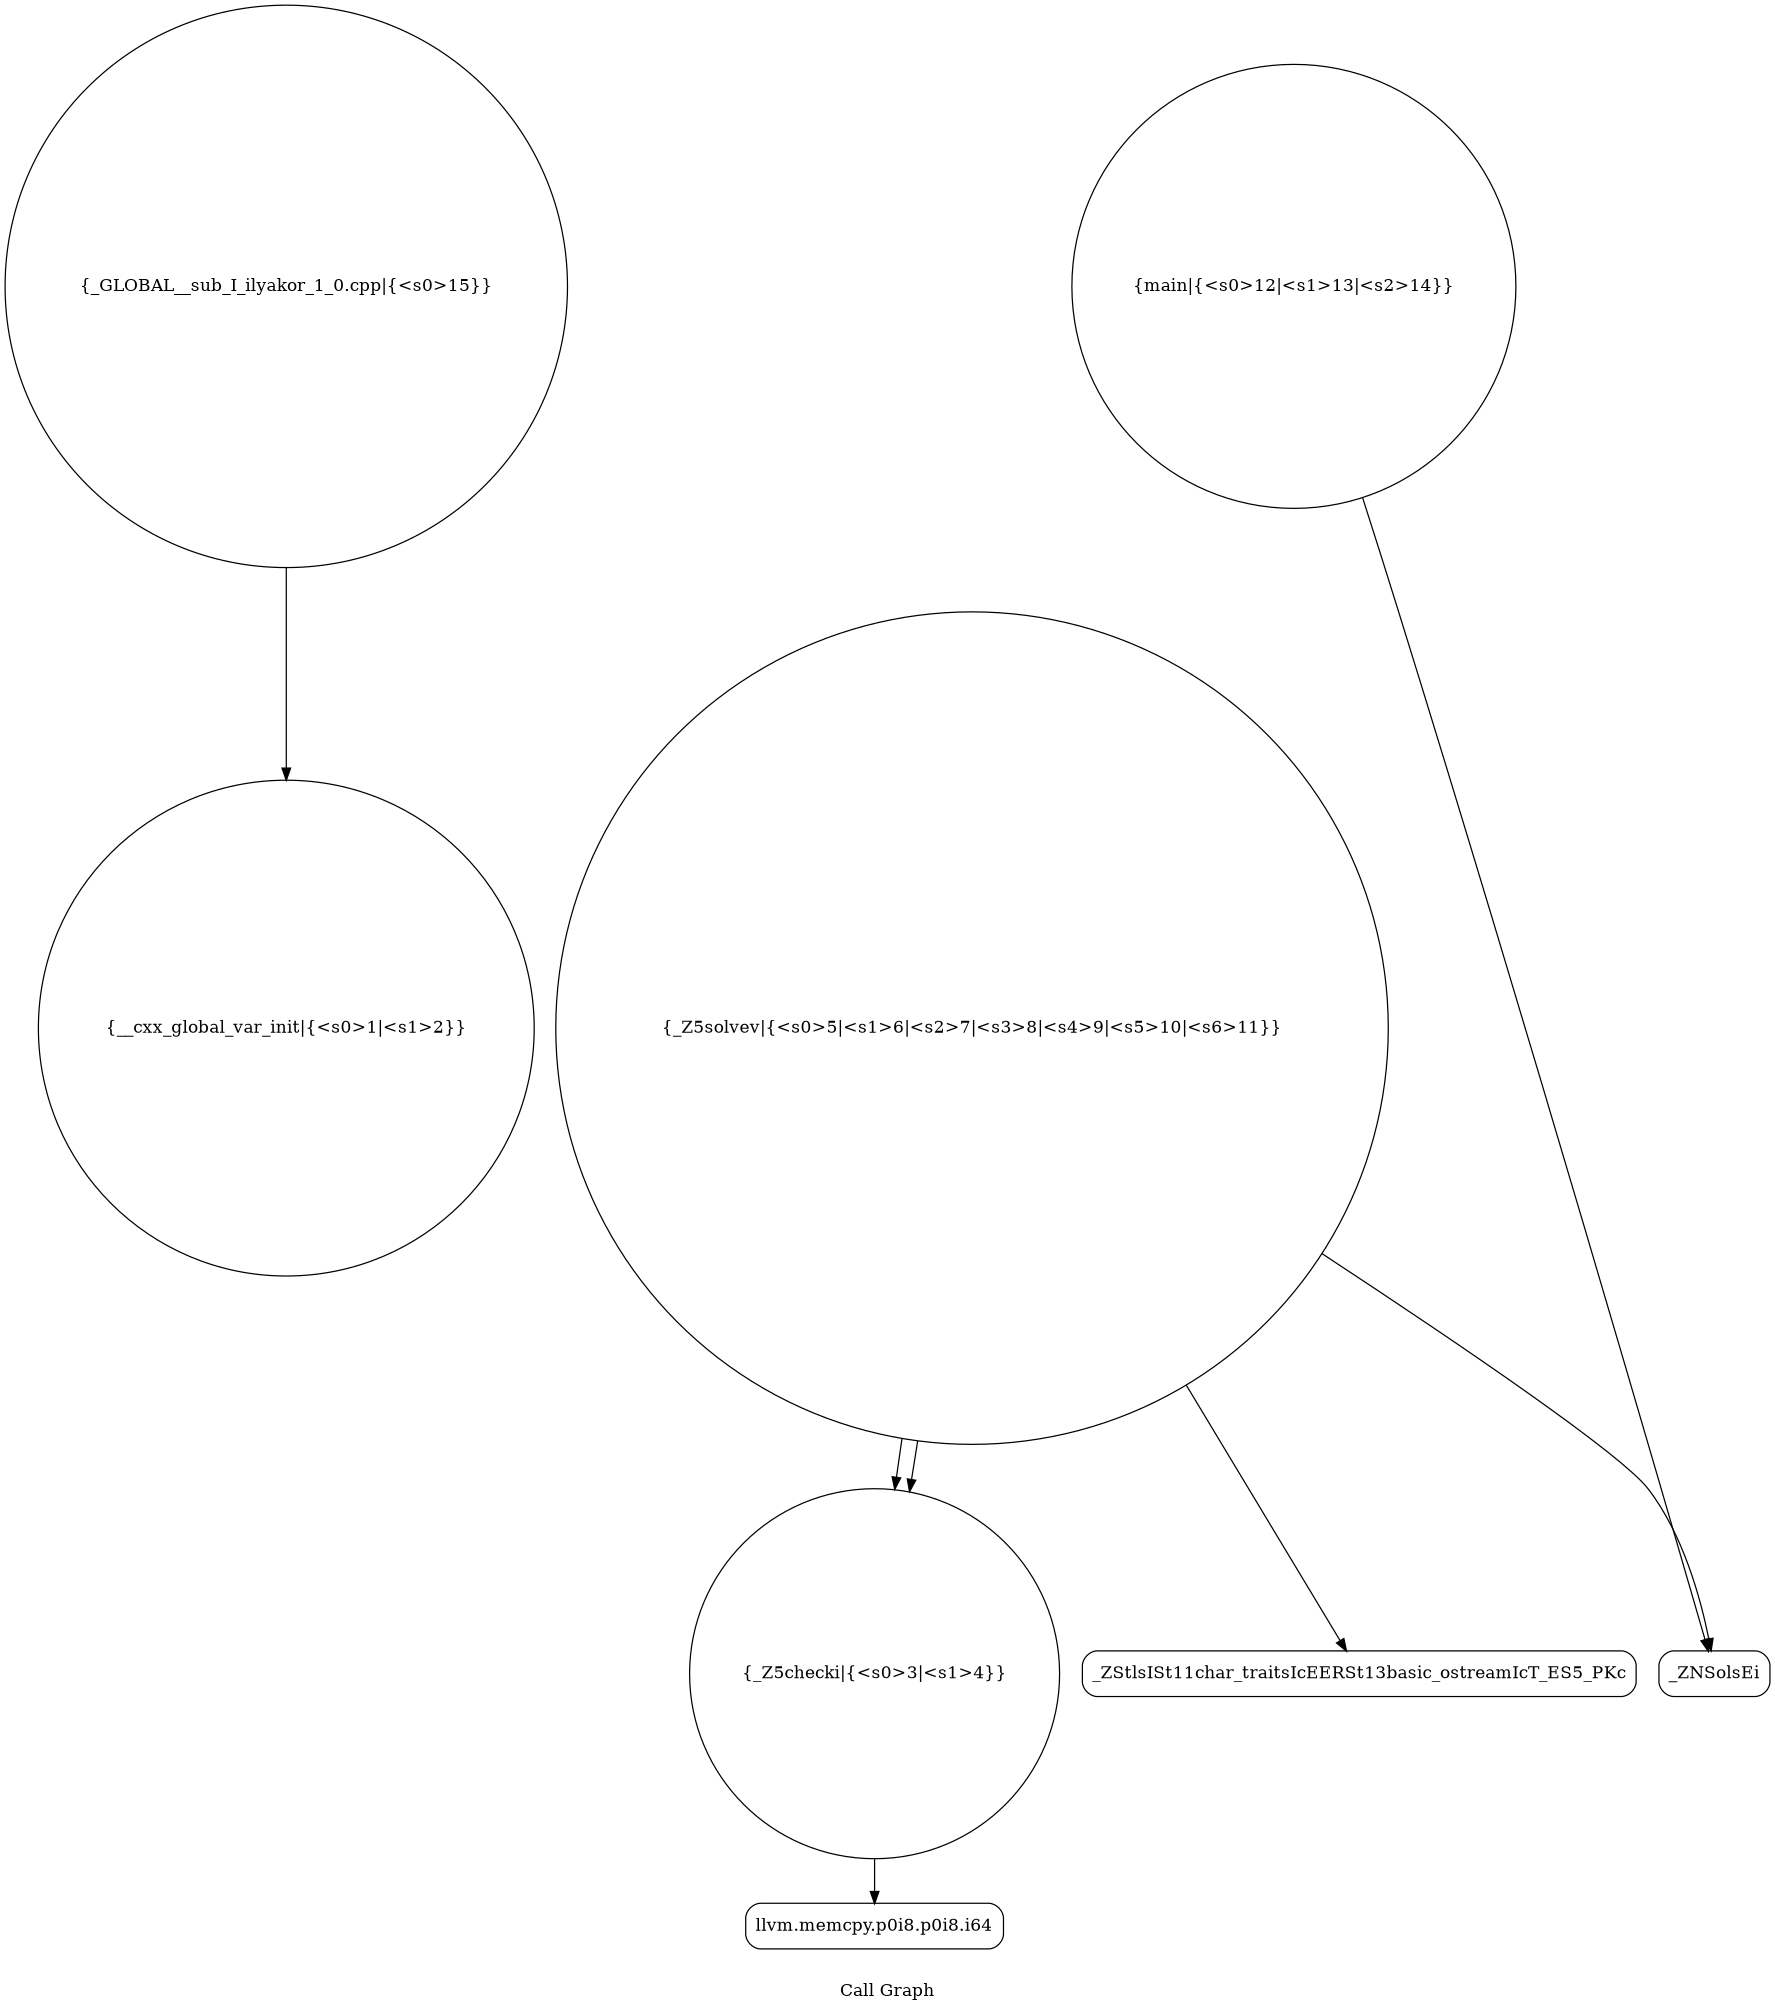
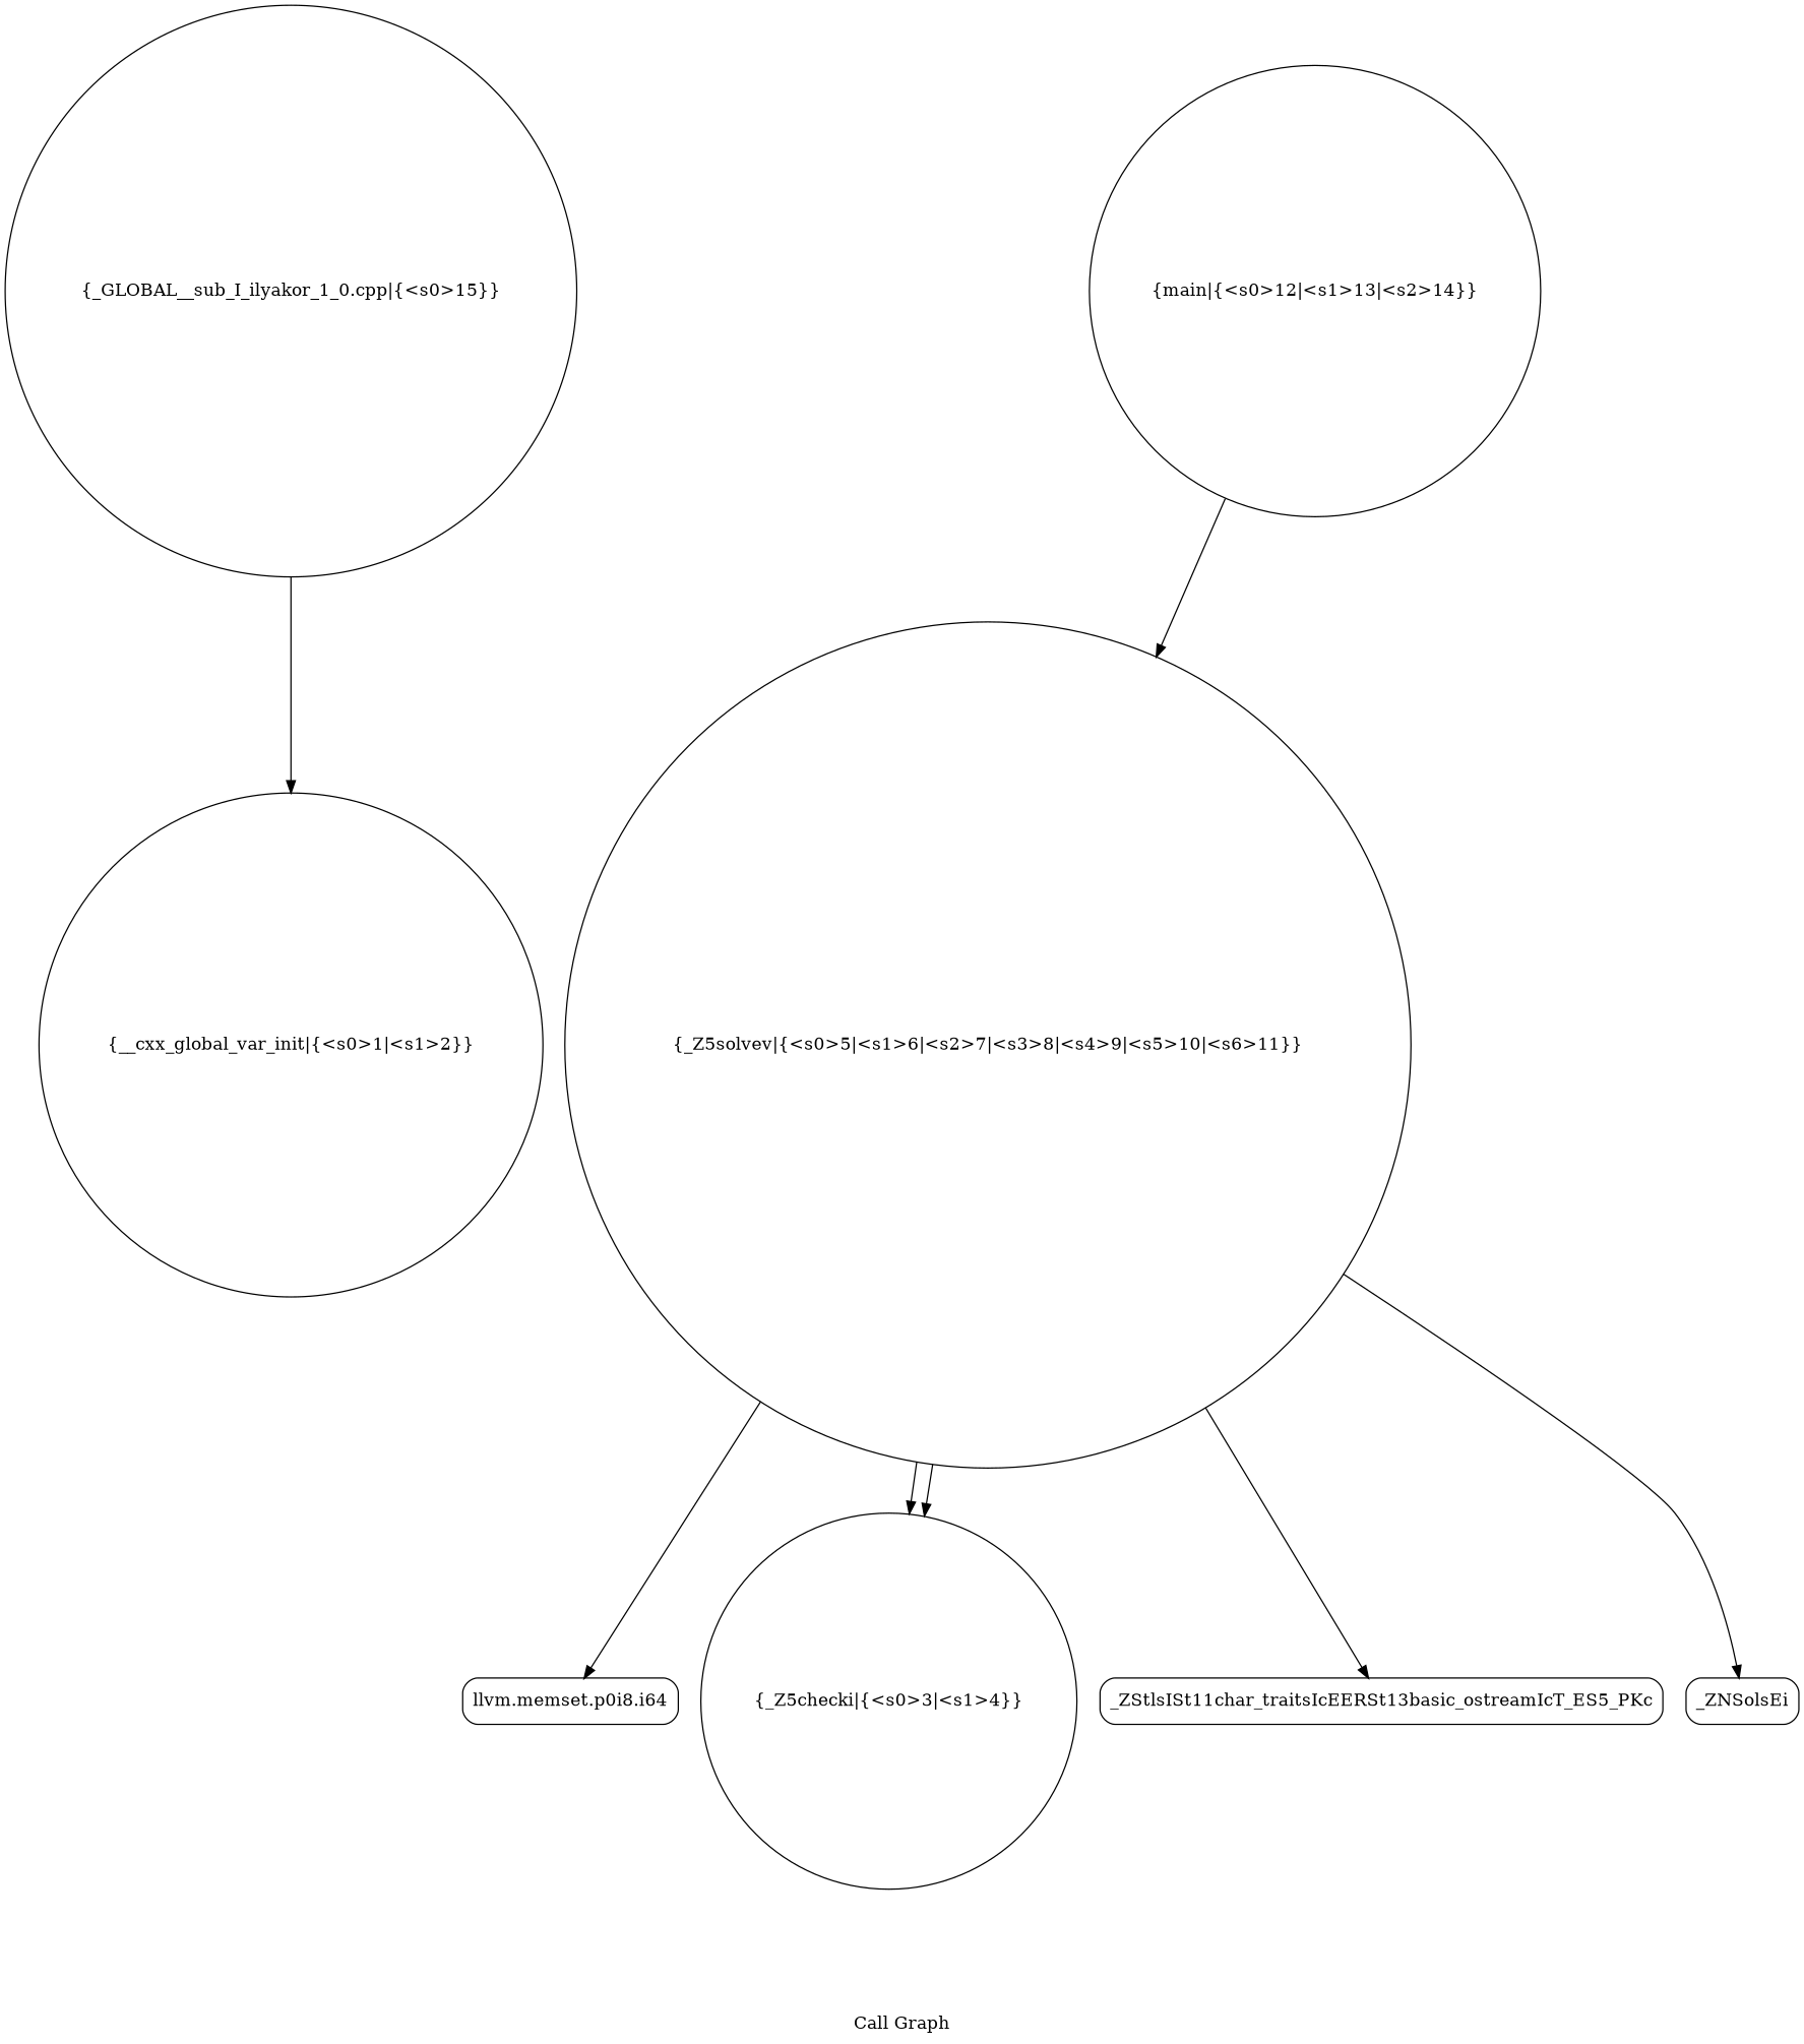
  digraph {
    label="Call Graph"
    node [shape=circle]
    edge [color=black tailport=s0]
    n1 [label="{__cxx_global_var_init|{<s0>1|<s1>2}}"]
    n2 [label="{_Z5solvev|{<s0>5|<s1>6|<s2>7|<s3>8|<s4>9|<s5>10|<s6>11}}"]
+   n3 [label="{llvm.memset.p0i8.i64}" shape=Mrecord]
    n4 [label="{_Z5checki|{<s0>3|<s1>4}}"]
    n5 [label="{_ZNSolsEi}" shape=Mrecord]
    n6 [label="{_ZStlsISt11char_traitsIcEERSt13basic_ostreamIcT_ES5_PKc}" shape=Mrecord]
-   n7 [label="{llvm.memcpy.p0i8.p0i8.i64}" shape=Mrecord]
    n8 [label="{main|{<s0>12|<s1>13|<s2>14}}"]
    n9 [label="{_GLOBAL__sub_I_ilyakor_1_0.cpp|{<s0>15}}"]
+   n2 -> n3
    n2 -> n4 [tailport=s3]
    n2 -> n4 [tailport=s4]
    n2 -> n5 [tailport=s5]
    n2 -> n6 [tailport=s6]
-   n4 -> n7
-   n8 -> n5 [tailport=s2]
+   n8 -> n2 [tailport=s2]
    n9 -> n1
  }
